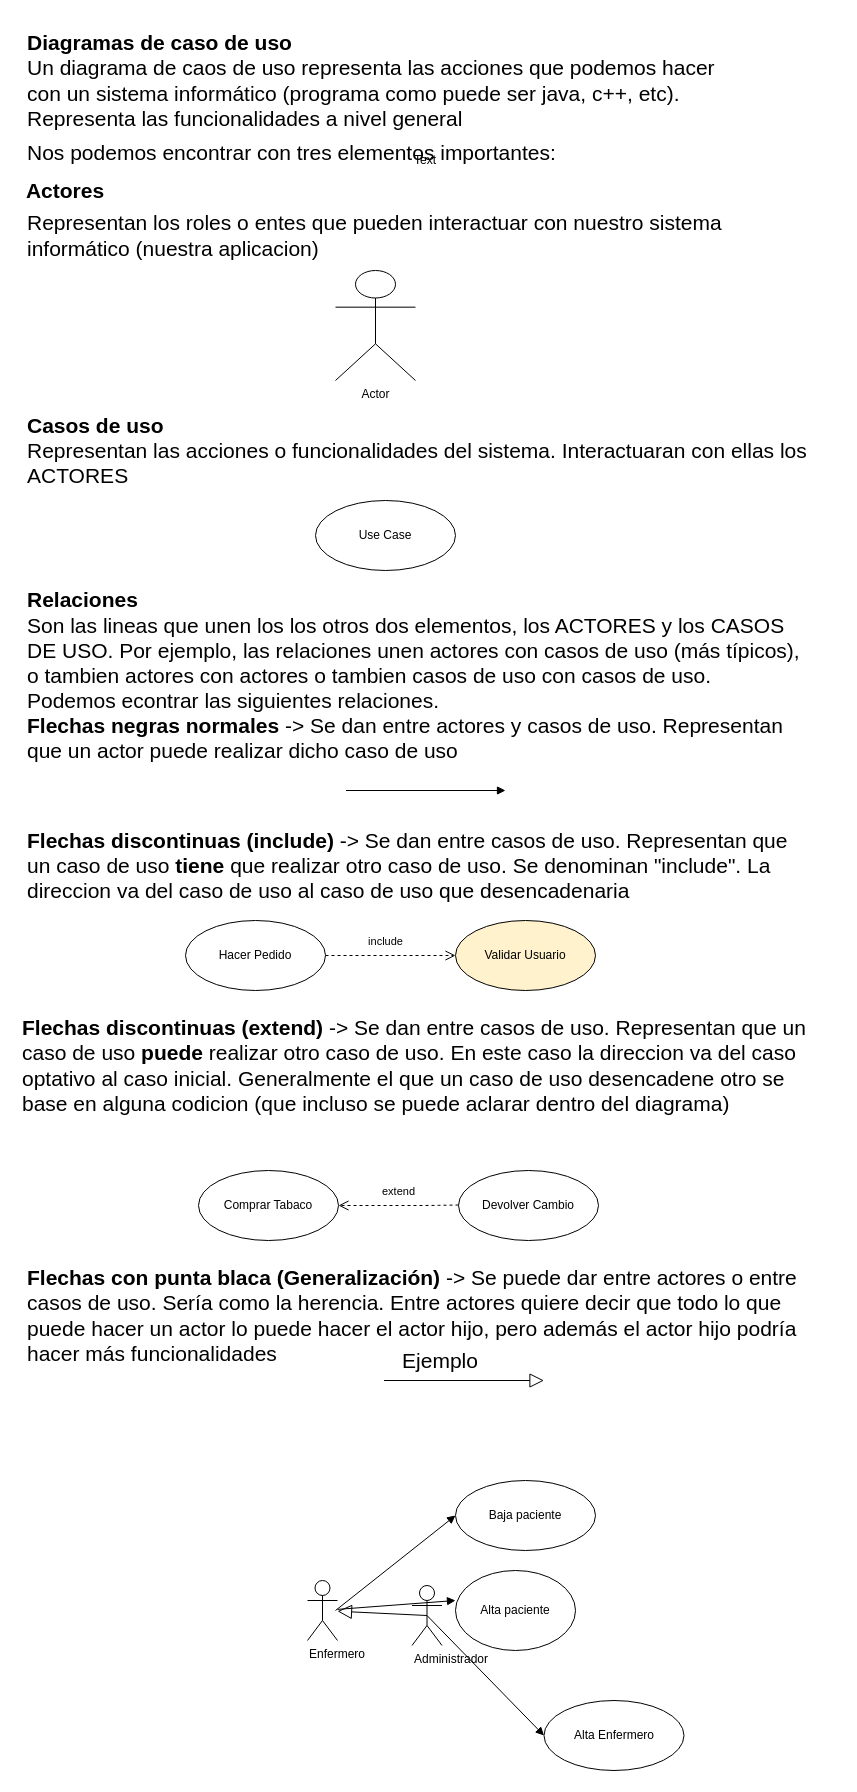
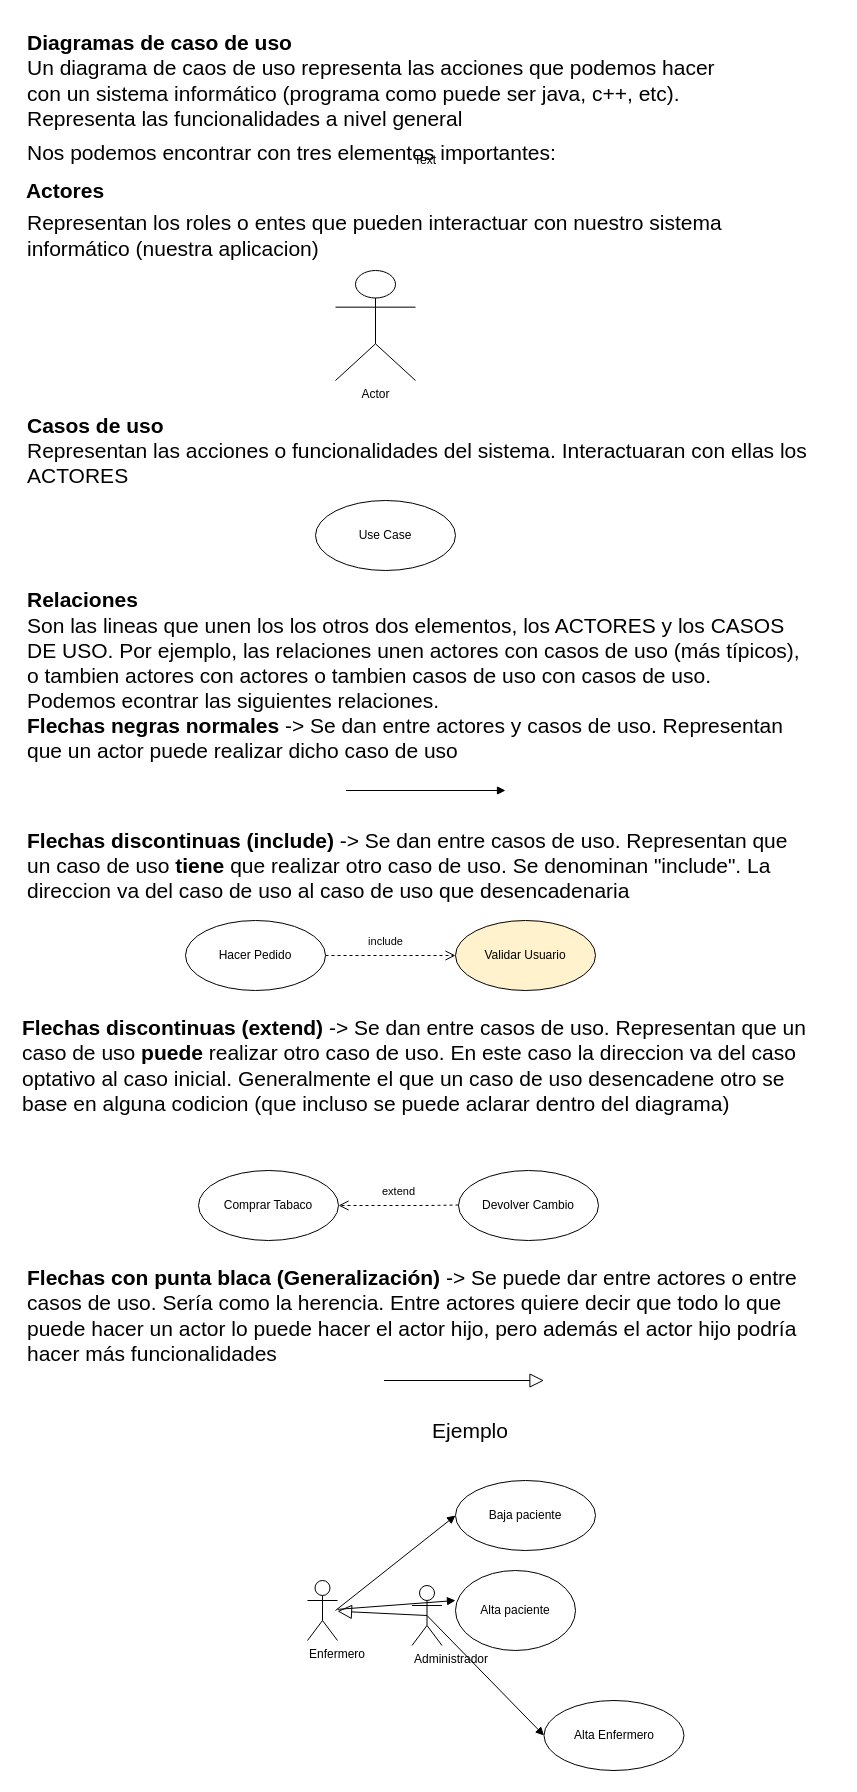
  <mxCell id="0" />
  <mxCell id="1" parent="0" />
  <mxCell id="2" value="&lt;span style=&quot;font-size: 21px&quot;&gt;&lt;b&gt;Diagramas de caso de uso&lt;br&gt;&lt;/b&gt;Un diagrama de caos de uso representa las acciones que podemos hacer con un sistema informático (programa como puede ser java, c++, etc). Representa las funcionalidades a nivel general&lt;br&gt;&lt;/span&gt;" style="text;html=1;strokeColor=none;fillColor=none;align=left;verticalAlign=middle;whiteSpace=wrap;rounded=0;" parent="1" vertex="1"><mxGeometry x="25" width="720" height="120" as="geometry" y="20" /></mxCell>
  <mxCell id="3" value="&lt;font style=&quot;font-size: 21px&quot;&gt;Nos podemos encontrar con tres elementos importantes:&lt;br&gt;&lt;br&gt;&lt;/font&gt;" style="text;html=1;strokeColor=none;fillColor=none;align=left;verticalAlign=middle;whiteSpace=wrap;rounded=0;" parent="1" vertex="1"><mxGeometry x="25" y="140" width="790" height="50" as="geometry" /></mxCell>
  <mxCell id="4" value="&lt;font style=&quot;font-size: 21px&quot;&gt;&lt;b&gt;Actores&lt;/b&gt;&lt;/font&gt;" style="text;html=1;strokeColor=none;fillColor=none;align=center;verticalAlign=middle;whiteSpace=wrap;rounded=0;" parent="1" vertex="1"><mxGeometry x="25" y="180" width="80" height="20" as="geometry" /></mxCell>
  <mxCell id="5" value="Text" style="text;html=1;strokeColor=none;fillColor=none;align=center;verticalAlign=middle;whiteSpace=wrap;rounded=0;" parent="1" vertex="1"><mxGeometry x="405" y="150" width="40" height="20" as="geometry" /></mxCell>
  <mxCell id="6" value="&lt;font style=&quot;font-size: 21px&quot;&gt;Representan los roles o entes que pueden interactuar con nuestro sistema informático (nuestra aplicacion)&lt;/font&gt;" style="text;html=1;strokeColor=none;fillColor=none;align=left;verticalAlign=middle;whiteSpace=wrap;rounded=0;" parent="1" vertex="1"><mxGeometry x="25" y="190" width="800" height="90" as="geometry" /></mxCell>
  <mxCell id="7" value="Actor" style="shape=umlActor;verticalLabelPosition=bottom;verticalAlign=top;html=1;outlineConnect=0;" parent="1" vertex="1"><mxGeometry x="335" y="270" width="80" height="110" as="geometry" /></mxCell>
  <mxCell id="8" value="&lt;span style=&quot;font-size: 21px&quot;&gt;&lt;b&gt;Casos de uso&lt;/b&gt;&lt;br&gt;Representan las acciones o funcionalidades del sistema. Interactuaran con ellas los ACTORES&lt;br&gt;&lt;/span&gt;" style="text;html=1;strokeColor=none;fillColor=none;align=left;verticalAlign=middle;whiteSpace=wrap;rounded=0;" parent="1" vertex="1"><mxGeometry x="25" y="410" width="790" height="80" as="geometry" /></mxCell>
  <mxCell id="9" value="Use Case" style="ellipse;whiteSpace=wrap;html=1;" parent="1" vertex="1"><mxGeometry x="315" y="500" width="140" height="70" as="geometry" /></mxCell>
  <mxCell id="10" value="&lt;font style=&quot;font-size: 21px&quot;&gt;&lt;b&gt;Relaciones&lt;/b&gt;&lt;br&gt;Son las lineas que unen los los otros dos elementos, los ACTORES y los CASOS DE USO. Por ejemplo, las relaciones unen actores con casos de uso (más típicos), o tambien actores con actores o tambien casos de uso con casos de uso.&lt;br&gt;Podemos econtrar las siguientes relaciones.&lt;br&gt;&lt;b&gt;Flechas negras normales&lt;/b&gt; -&amp;gt; Se dan entre actores y casos de uso. Representan que un actor puede realizar dicho caso de uso&lt;br&gt;&lt;/font&gt;" style="text;html=1;strokeColor=none;fillColor=none;align=left;verticalAlign=middle;whiteSpace=wrap;rounded=0;" parent="1" vertex="1"><mxGeometry x="25" y="590" width="790" height="170" as="geometry" /></mxCell>
  <mxCell id="11" value="&lt;font style=&quot;font-size: 21px&quot;&gt;&lt;b&gt;Flechas discontinuas (include)&amp;nbsp;&lt;/b&gt;-&amp;gt; Se dan entre casos de uso. Representan que un caso de uso &lt;b&gt;tiene &lt;/b&gt;que realizar otro caso de uso. Se denominan &quot;include&quot;. La direccion va del caso de uso al caso de uso que desencadenaria&lt;/font&gt;" style="text;html=1;strokeColor=none;fillColor=none;align=left;verticalAlign=middle;whiteSpace=wrap;rounded=0;" parent="1" vertex="1"><mxGeometry x="25" y="810" width="781" height="110" as="geometry" /></mxCell>
  <mxCell id="12" value="Hacer Pedido" style="ellipse;whiteSpace=wrap;html=1;" parent="1" vertex="1"><mxGeometry x="185" y="920" width="140" height="70" as="geometry" /></mxCell>
  <mxCell id="13" value="Validar Usuario" style="ellipse;whiteSpace=wrap;html=1;fillColor=#fff2cc;" parent="1" vertex="1"><mxGeometry x="455" y="920" width="140" height="70" as="geometry" /></mxCell>
  <mxCell id="14" value="include" style="html=1;verticalAlign=bottom;endArrow=open;dashed=1;endSize=8;exitX=1;exitY=0.5;exitDx=0;exitDy=0;entryX=0;entryY=0.5;entryDx=0;entryDy=0;" parent="1" source="12" target="13" edge="1"><mxGeometry x="-0.077" y="5" relative="1" as="geometry"><mxPoint x="435" y="930" as="sourcePoint" /><mxPoint x="355" y="930" as="targetPoint" /><mxPoint as="offset" /></mxGeometry></mxCell>
  <mxCell id="15" value="&lt;span style=&quot;font-size: 21px&quot;&gt;&lt;b&gt;Flechas discontinuas (extend) &lt;/b&gt;-&amp;gt; Se dan entre casos de uso. Representan que un caso de uso &lt;b&gt;puede&lt;/b&gt; realizar otro caso de uso. En este caso la direccion va del caso optativo al caso inicial. Generalmente el que un caso de uso desencadene otro se base en alguna codicion (que incluso se puede aclarar dentro del diagrama)&lt;/span&gt;" style="text;html=1;strokeColor=none;fillColor=none;align=left;verticalAlign=middle;whiteSpace=wrap;rounded=0;" parent="1" vertex="1"><mxGeometry x="20" y="1010" width="800" height="110" as="geometry" /></mxCell>
  <mxCell id="16" value="Comprar Tabaco" style="ellipse;whiteSpace=wrap;html=1;" parent="1" vertex="1"><mxGeometry x="198" y="1170" width="140" height="70" as="geometry" /></mxCell>
  <mxCell id="17" value="Devolver Cambio" style="ellipse;whiteSpace=wrap;html=1;" parent="1" vertex="1"><mxGeometry x="458" y="1170" width="140" height="70" as="geometry" /></mxCell>
  <mxCell id="18" value="extend" style="html=1;verticalAlign=bottom;endArrow=open;dashed=1;endSize=8;exitX=1;exitY=0.5;exitDx=0;exitDy=0;entryX=1;entryY=0.5;entryDx=0;entryDy=0;" parent="1" target="16" edge="1"><mxGeometry x="-0.0" y="-5" relative="1" as="geometry"><mxPoint x="458" y="1204.5" as="sourcePoint" /><mxPoint x="588" y="1204.5" as="targetPoint" /><mxPoint as="offset" /><Array as="points"><mxPoint x="428" y="1205" /></Array></mxGeometry></mxCell>
  <mxCell id="19" value="&lt;font style=&quot;font-size: 21px&quot;&gt;&lt;b&gt;Flechas con punta blaca (Generalización) &lt;/b&gt;-&amp;gt; Se puede dar entre actores o entre casos de uso. Sería como la herencia. Entre actores quiere decir que todo lo que puede hacer un actor lo puede hacer el actor hijo, pero además el actor hijo podría hacer más funcionalidades&lt;br&gt;&lt;/font&gt;" style="text;html=1;strokeColor=none;fillColor=none;align=left;verticalAlign=middle;whiteSpace=wrap;rounded=0;" parent="1" vertex="1"><mxGeometry x="25" y="1290" width="810" height="50" as="geometry" /></mxCell>
  <mxCell id="20" value="Enfermero" style="shape=umlActor;verticalLabelPosition=bottom;verticalAlign=top;html=1;outlineConnect=0;align=left;" parent="1" vertex="1"><mxGeometry x="307" y="1580" width="30" height="60" as="geometry" /></mxCell>
  <mxCell id="21" value="Alta paciente" style="ellipse;whiteSpace=wrap;html=1;align=center;" parent="1" vertex="1"><mxGeometry x="455" y="1570" width="120" height="80" as="geometry" /></mxCell>
  <mxCell id="22" value="dispatch" style="html=1;verticalAlign=bottom;endArrow=block;entryX=0;entryY=0.375;entryDx=0;entryDy=0;entryPerimeter=0;textOpacity=0;" parent="1" source="20" target="21" edge="1"><mxGeometry width="80" relative="1" as="geometry"><mxPoint x="475" y="1520" as="sourcePoint" /><mxPoint x="555" y="1520" as="targetPoint" /></mxGeometry></mxCell>
  <mxCell id="23" value="Administrador" style="shape=umlActor;verticalLabelPosition=bottom;verticalAlign=top;html=1;align=left;" parent="1" vertex="1"><mxGeometry x="411.5" y="1585" width="30" height="60" as="geometry" /></mxCell>
  <mxCell id="24" value="Alta Enfermero" style="ellipse;whiteSpace=wrap;html=1;align=center;" parent="1" vertex="1"><mxGeometry x="543.5" y="1700" width="140" height="70" as="geometry" /></mxCell>
  <mxCell id="25" value="dispatch" style="html=1;verticalAlign=bottom;endArrow=block;exitX=0.5;exitY=0.5;exitDx=0;exitDy=0;exitPerimeter=0;entryX=0;entryY=0.5;entryDx=0;entryDy=0;textOpacity=0;" parent="1" source="23" target="24" edge="1"><mxGeometry width="80" relative="1" as="geometry"><mxPoint x="563.5" y="1610" as="sourcePoint" /><mxPoint x="643.5" y="1610" as="targetPoint" /></mxGeometry></mxCell>
  <mxCell id="26" value="Baja paciente" style="ellipse;whiteSpace=wrap;html=1;align=center;" parent="1" vertex="1"><mxGeometry x="455" y="1480" width="140" height="70" as="geometry" /></mxCell>
  <mxCell id="27" value="dispatch" style="html=1;verticalAlign=bottom;endArrow=block;entryX=0;entryY=0.5;entryDx=0;entryDy=0;textOpacity=0;" parent="1" target="26" edge="1"><mxGeometry width="80" relative="1" as="geometry"><mxPoint x="335" y="1610" as="sourcePoint" /><mxPoint x="555" y="1620" as="targetPoint" /></mxGeometry></mxCell>
  <mxCell id="28" value="" style="endArrow=block;endFill=0;endSize=12;html=1;exitX=0.5;exitY=0.5;exitDx=0;exitDy=0;exitPerimeter=0;" parent="1" source="23" target="20" edge="1"><mxGeometry width="160" relative="1" as="geometry"><mxPoint x="435" y="1620" as="sourcePoint" /><mxPoint x="595" y="1620" as="targetPoint" /></mxGeometry></mxCell>
  <mxCell id="29" value="dispatch" style="html=1;verticalAlign=bottom;endArrow=block;textOpacity=0;" parent="1" edge="1"><mxGeometry width="80" relative="1" as="geometry"><mxPoint x="345.5" y="790" as="sourcePoint" /><mxPoint x="505" y="790" as="targetPoint" /></mxGeometry></mxCell>
  <mxCell id="30" value="" style="endArrow=block;endFill=0;endSize=12;html=1;" parent="1" edge="1"><mxGeometry width="160" relative="1" as="geometry"><mxPoint x="383.5" y="1380" as="sourcePoint" /><mxPoint x="543.5" y="1380" as="targetPoint" /></mxGeometry></mxCell>
- <mxCell id="31" value="&lt;font style=&quot;font-size: 21px&quot;&gt;Ejemplo&lt;/font&gt;" style="text;html=1;strokeColor=none;fillColor=none;align=center;verticalAlign=middle;whiteSpace=wrap;rounded=0;" parent="1" vertex="1"><mxGeometry x="375" y="1350" width="130" height="20" as="geometry" /></mxCell>
+ <mxCell id="31" value="&lt;font style=&quot;font-size: 21px&quot;&gt;Ejemplo&lt;/font&gt;" style="text;html=1;strokeColor=none;fillColor=none;align=center;verticalAlign=middle;whiteSpace=wrap;rounded=0;" parent="1" vertex="1"><mxGeometry x="405" y="1420" width="130" height="20" as="geometry" /></mxCell>
